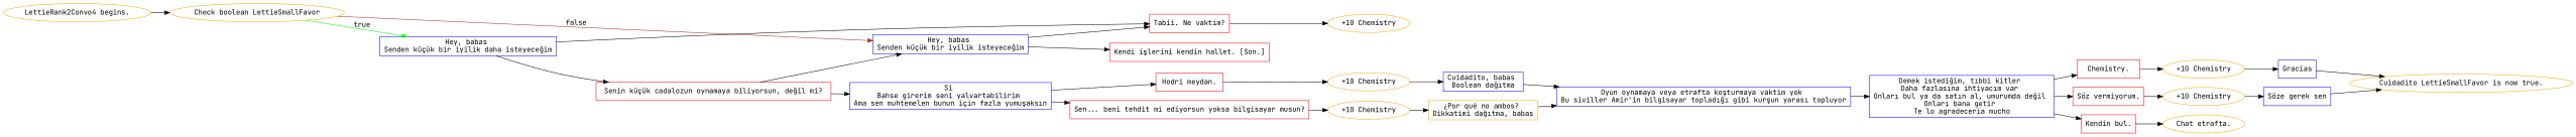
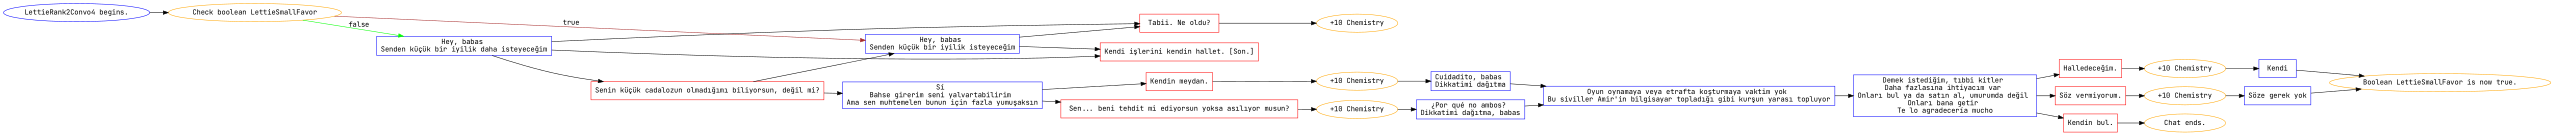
  digraph {
    fontname="JetBrains Mono"
    rankdir=LR
    node [color=orange fontname="JetBrains Mono" shape=box]
    edge [fontname="JetBrains Mono"]
-   "LettieRank2Convo4 begins." [shape=""]
+   "LettieRank2Convo4 begins." [color=blue shape=""]
    n2 [label="Check boolean LettieSmallFavor" shape=""]
    n3 [color=blue label="Hey, babas \nSenden küçük bir iyilik daha isteyeceğim"]
    n4 [color=blue label="Hey, babas \nSenden küçük bir iyilik isteyeceğim"]
-   n5 [color=red label="Tabii. Ne vaktim?"]
-   n6 [color=red label="Senin küçük cadalozun oynamaya biliyorsun, değil mi?"]
+   n5 [color=red label="Tabii. Ne oldu?"]
+   n6 [color=red label="Senin küçük cadalozun olmadığımı biliyorsun, değil mi?"]
    n7 [color=red label="Kendi işlerini kendin hallet. [Son.]"]
    n8 [label="+10 Chemistry" shape=""]
    n9 [color=blue label="Sí \nBahse girerim seni yalvartabilirim \nAma sen muhtemelen bunun için fazla yumuşaksın"]
-   n10 [color=red label="Sen... beni tehdit mi ediyorsun yoksa bilgisayar musun?"]
-   n11 [color=red label="Hodri meydan."]
-   "Chat ends." [label="Chat etrafta." shape=""]
+   n10 [color=red label="Sen... beni tehdit mi ediyorsun yoksa asılıyor musun?"]
+   n11 [color=red label="Kendin meydan."]
+   "Chat ends." [shape=""]
    n13 [label="+10 Chemistry" shape=""]
    n14 [label="+10 Chemistry" shape=""]
    n15 [color=blue label="Oyun oynamaya veya etrafta koşturmaya vaktim yok \nBu siviller Amir'in bilgisayar topladığı gibi kurşun yarası topluyor"]
    n16 [color=blue label="Demek istediğim, tıbbi kitler \nDaha fazlasına ihtiyacım var \nOnları bul ya da satın al, umurumda değil \nOnları bana getir \nTe lo agradecería mucho"]
-   n17 [label="¿Por qué no ambos? \nDikkatimi dağıtma, babas"]
-   n18 [color=blue label="Cuidadito, babas \nBoolean dağıtma"]
-   n19 [color=red label="Chemistry."]
+   n17 [color=blue label="¿Por qué no ambos? \nDikkatimi dağıtma, babas"]
+   n18 [color=blue label="Cuidadito, babas \nDikkatimi dağıtma"]
+   n19 [color=red label="Halledeceğim."]
    n20 [color=red label="Söz vermiyorum."]
    n21 [color=red label="Kendin bul."]
    n22 [label="+10 Chemistry" shape=""]
    n23 [label="+10 Chemistry" shape=""]
-   n24 [color=blue label=Gracias]
-   n25 [color=blue label="Söze gerek sen"]
-   n26 [label="Cuidadito LettieSmallFavor is now true." shape=""]
+   n24 [color=blue label=Kendi]
+   n25 [color=blue label="Söze gerek yok"]
+   n26 [label="Boolean LettieSmallFavor is now true." shape=""]
    "LettieRank2Convo4 begins." -> n2
-   n2 -> n3 [color=green label=true]
-   n2 -> n4 [color=brown label=false]
+   n2 -> n3 [color=green label=false]
+   n2 -> n4 [color=brown label=true]
    n3 -> n5
    n3 -> n6
+   n3 -> n7
    n4 -> n5
    n4 -> n7
    n5 -> n8
    n6 -> n4
    n6 -> n9
    n9 -> n10
    n9 -> n11
    n10 -> n13
    n11 -> n14
    n13 -> n17
    n14 -> n18
    n15 -> n16
    n16 -> n19
    n16 -> n20
    n16 -> n21
    n17 -> n15
    n18 -> n15
    n19 -> n22
    n20 -> n23
    n21 -> "Chat ends."
    n22 -> n24
    n23 -> n25
    n24 -> n26
    n25 -> n26
  }
